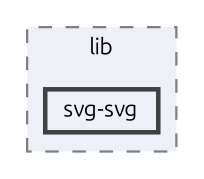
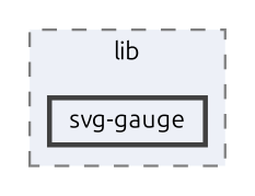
  digraph {
    compound=true
    rankdir=LR
    fontname=Ubuntu
-   n1 [color=grey25 fillcolor="#edf0f7" fontname=Ubuntu fontsize=10 height=0.2 label="svg-svg" shape=box style="filled,bold" width=0.4]
+   n1 [color=grey25 fillcolor="#edf0f7" fontname=Ubuntu fontsize=10 height=0.2 label="svg-gauge" shape=box style="filled,bold" width=0.4]
    subgraph cluster_1 {
      bgcolor="#edf0f7"
      fontsize=10
      label=lib
      pencolor=grey50
      style="filled,dashed"
      n1
    }
  }
